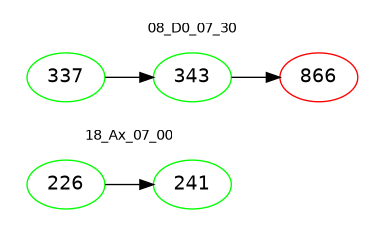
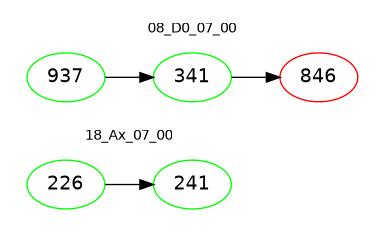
  digraph {
    fontname="DejaVu Sans"
    rankdir=LR
    node [color=green fontname="DejaVu Sans"]
    edge [color=black fontname="DejaVu Sans"]
    n1 [label=226]
    n2 [label=241]
-   n3 [label=337]
-   n4 [color=red label=866]
-   n5 [label=343]
+   n3 [label=937]
+   n4 [color=red label=846]
+   n5 [label=341]
    subgraph cluster_1 {
      color=white
      fontsize=10
      label="18_Ax_07_00"
      n1
      n2
    }
    subgraph cluster_2 {
      color=white
      fontsize=10
-     label="08_D0_07_30"
+     label="08_D0_07_00"
      n3
      n4
      n5
    }
    n1 -> n2
    n3 -> n5
    n5 -> n4
  }
